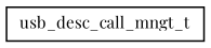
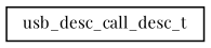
  digraph {
    rankdir=LR
    fontname="Playfair Display"
-   n1 [color=black fillcolor=white fontname="Playfair Display" fontsize=10 height=0.2 label=usb_desc_call_mngt_t shape=record style=filled width=0.4]
+   n1 [color=black fillcolor=white fontname="Playfair Display" fontsize=10 height=0.2 label=usb_desc_call_desc_t shape=record style=filled width=0.4]
  }
